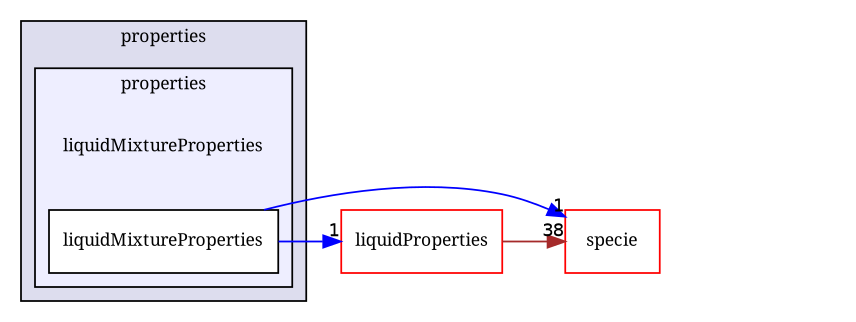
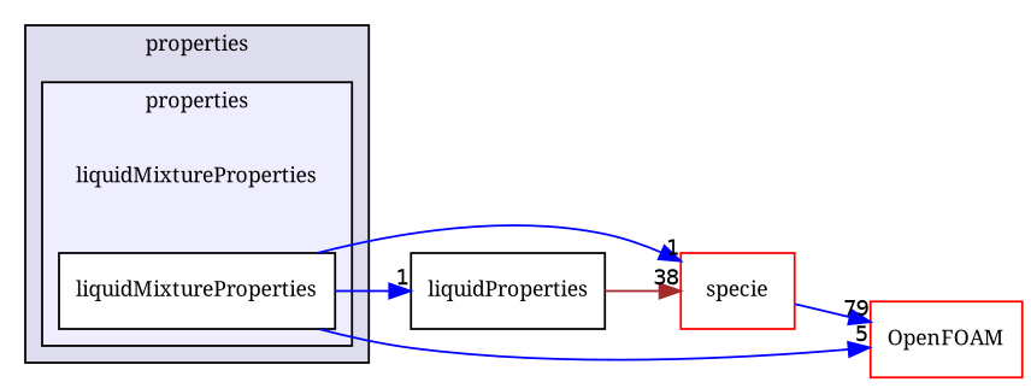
  digraph {
    compound=true
    fontname="Noto Serif"
    rankdir=LR
    node [fontname="Noto Serif" fontsize=10 shape=box color=red]
    edge [color=blue fontname="Noto Serif" headlabel=1 labeldistance=1.5 labelfontname=Helvetica labelfontsize=10]
    n1 [label=liquidMixtureProperties shape=plaintext color=""]
    n2 [color=black fillcolor=white label=liquidMixtureProperties style=filled]
    n3 [label=specie]
-   n5 [label=liquidProperties]
+   n4 [label=OpenFOAM]
+   n5 [color=black label=liquidProperties]
    subgraph cluster_1 {
      bgcolor="#ddddee"
      fontsize=10
      label=properties
      pencolor=black
      subgraph cluster_2 {
        bgcolor="#eeeeff"
        fontsize=10
        label=properties
        pencolor=black
        n1
        n2
      }
    }
    n2 -> n3
+   n2 -> n4 [headlabel=5]
    n2 -> n5
+   n3 -> n4 [headlabel=79]
    n5 -> n3 [color=brown headlabel=38]
  }
